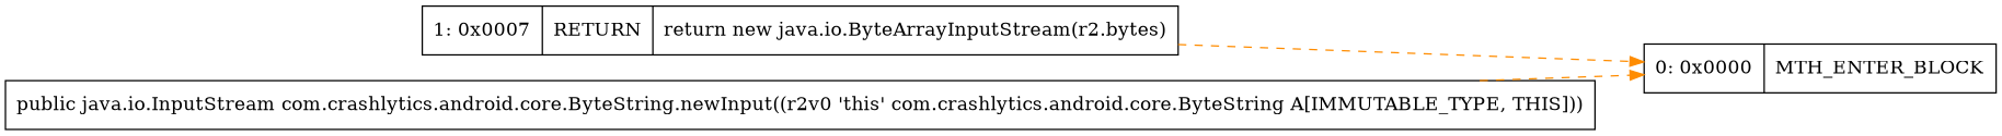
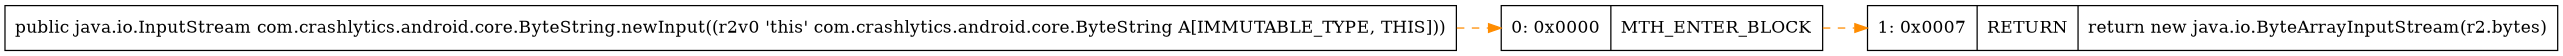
  digraph {
    rankdir=LR
    node [shape=record]
    edge [color=darkorange style=dashed]
    n1 [label="{0\:\ 0x0000|MTH_ENTER_BLOCK\l}"]
    n2 [label="{1\:\ 0x0007|RETURN\l|return new java.io.ByteArrayInputStream(r2.bytes)\l}"]
    n3 [label="{public java.io.InputStream com.crashlytics.android.core.ByteString.newInput((r2v0 'this' com.crashlytics.android.core.ByteString A[IMMUTABLE_TYPE, THIS])) }"]
-   n2 -> n1
+   n1 -> n2
    n3 -> n1
  }
